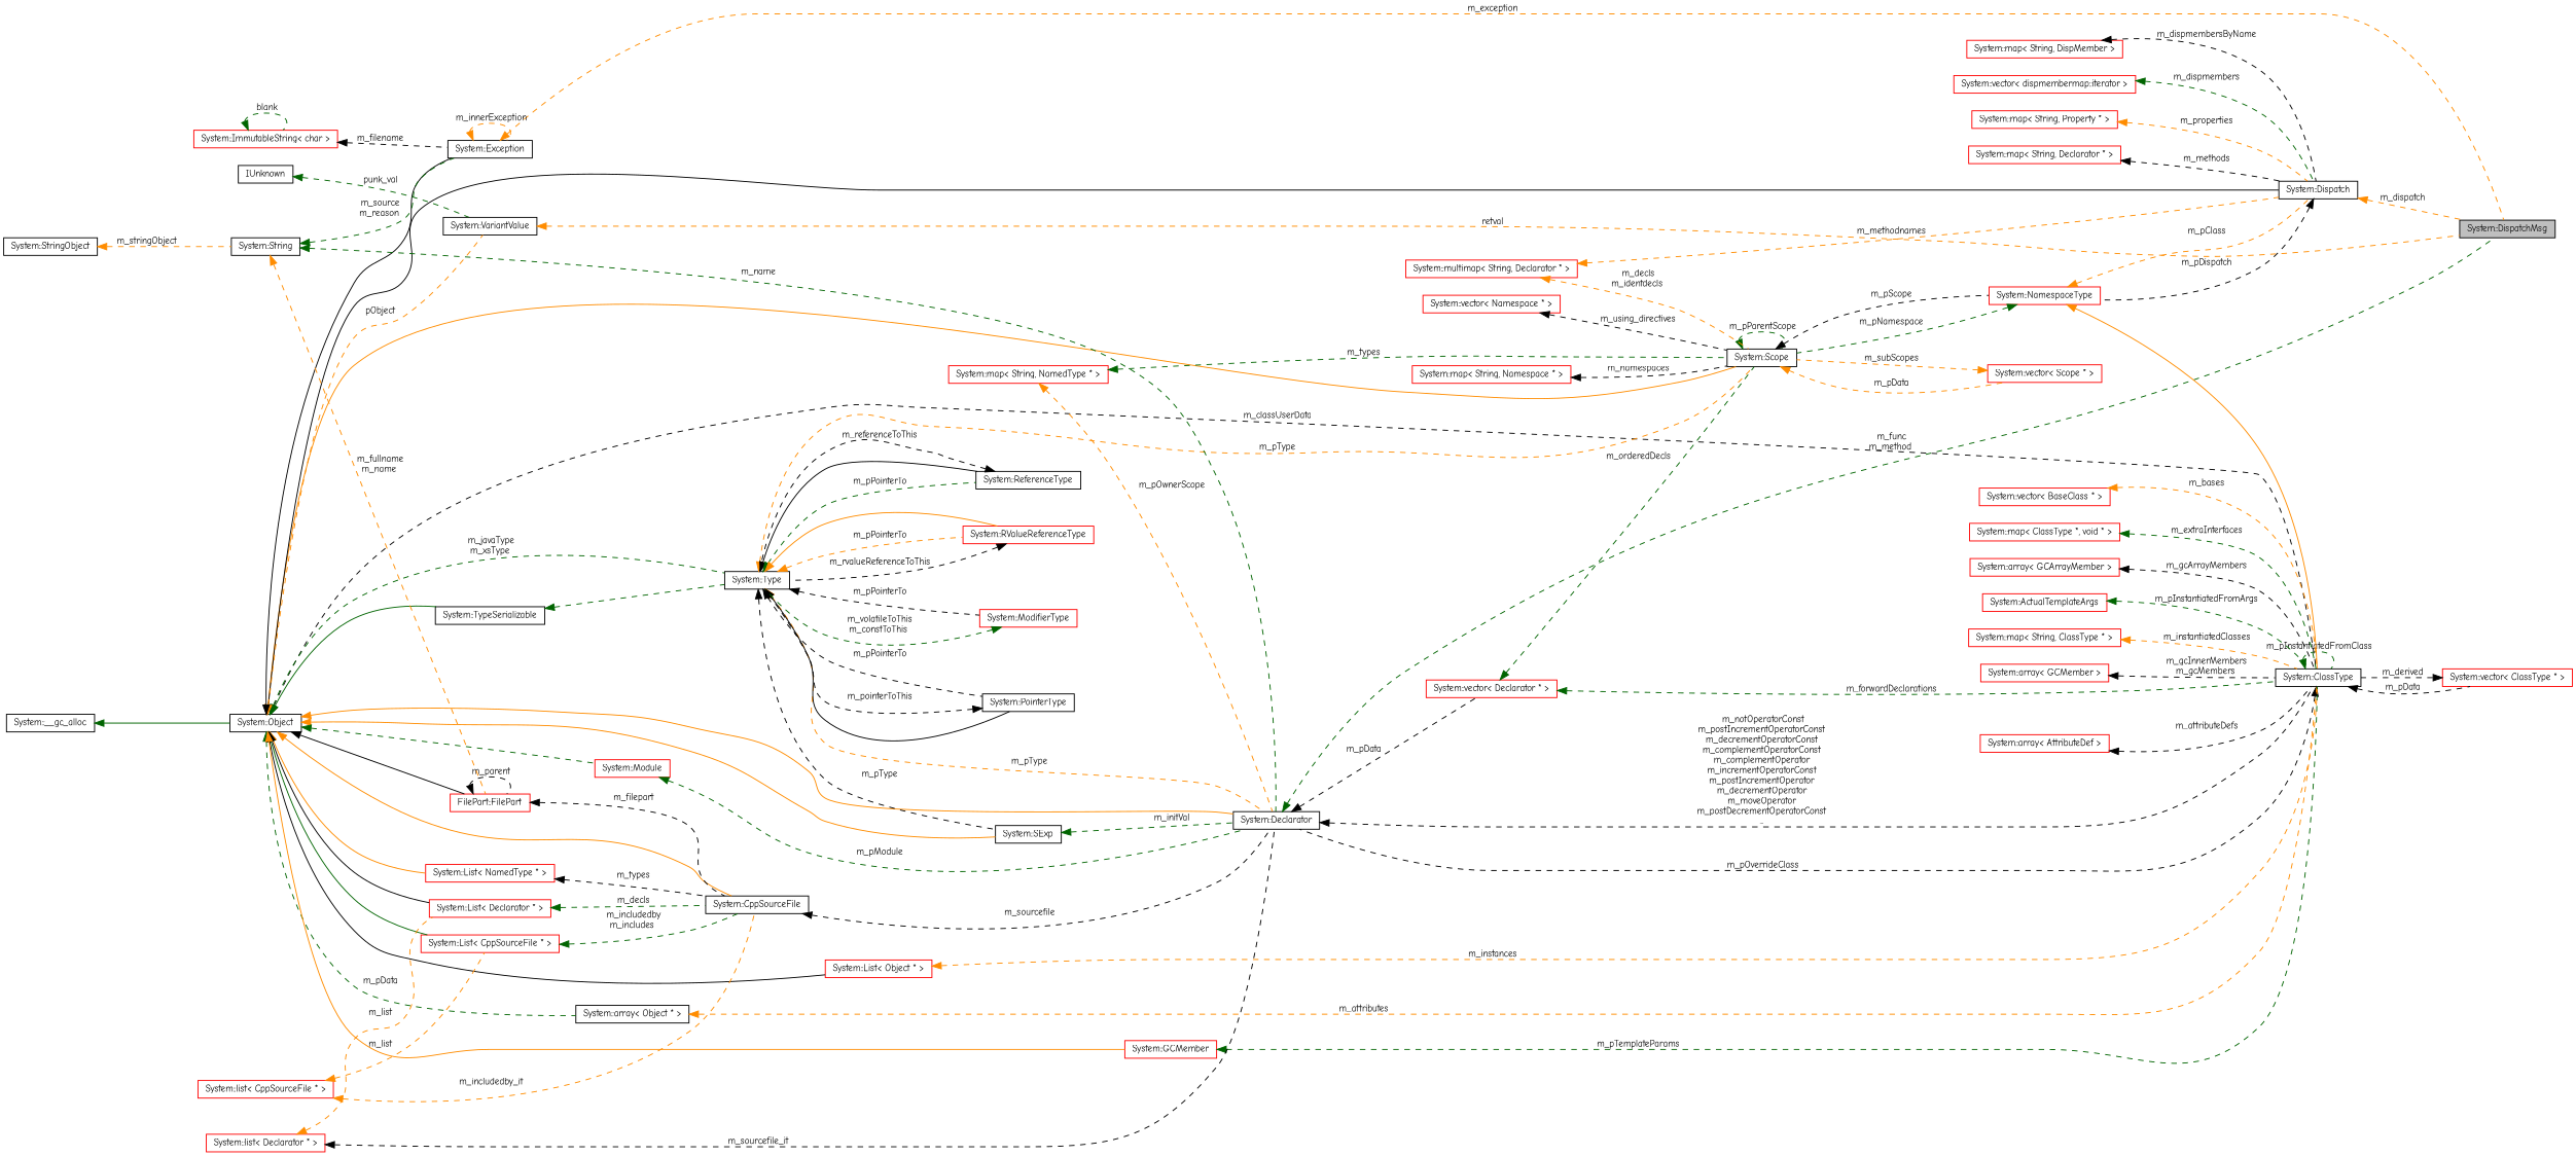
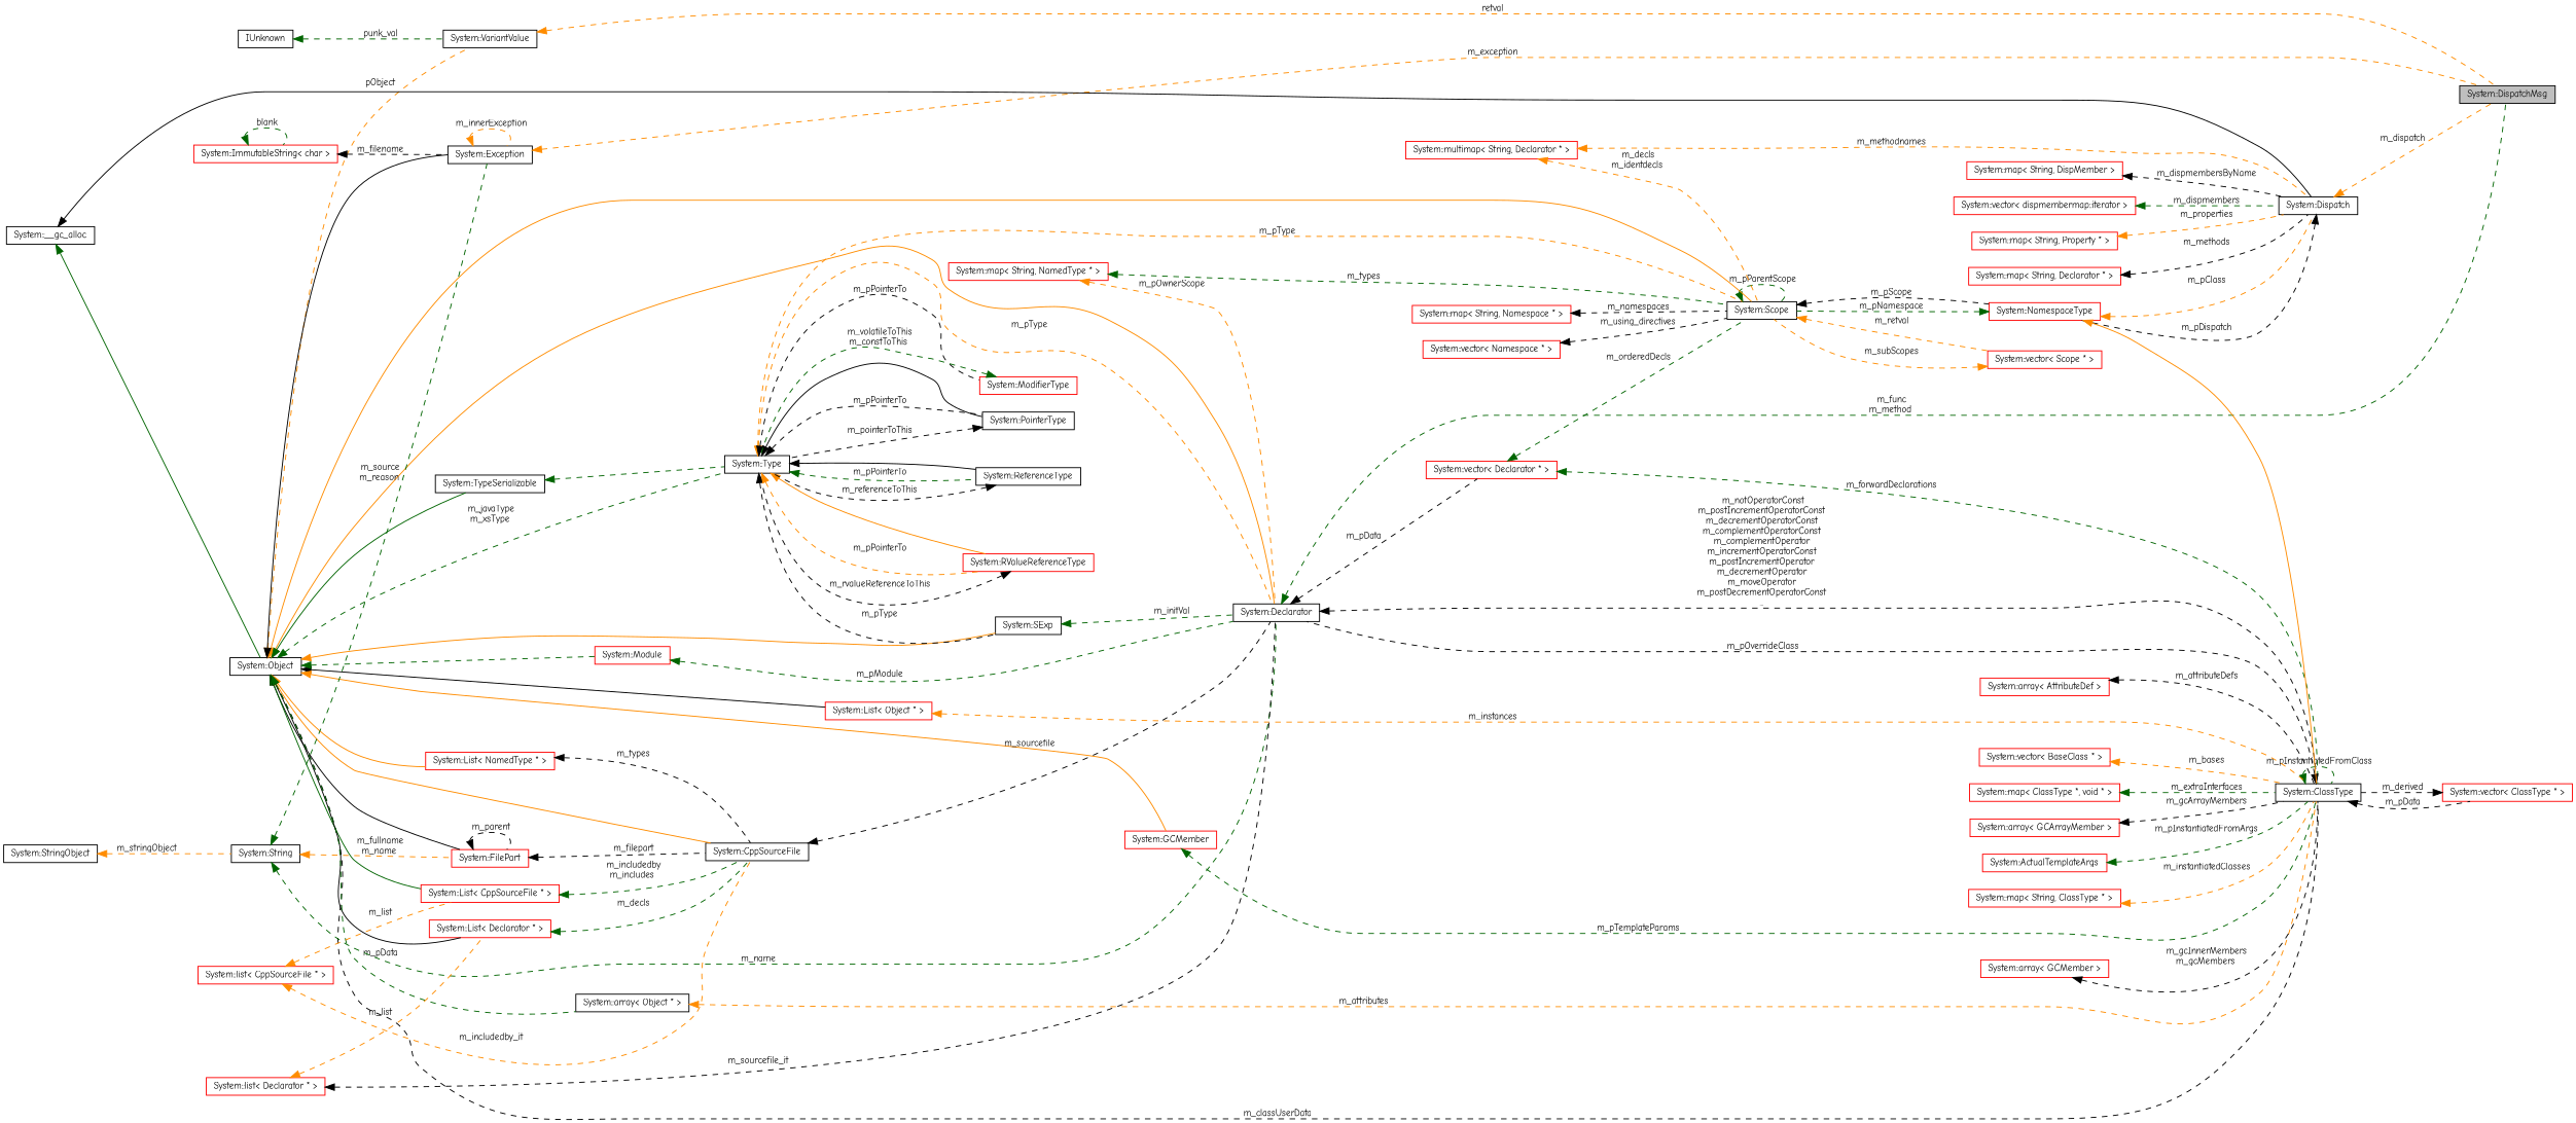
  digraph {
    fontname="Comic Neue"
    rankdir=LR
    node [color=red fillcolor=white fontname="Comic Neue" fontsize=10 shape=record style=filled]
    edge [color=black dir=back fontname="Comic Neue" fontsize=10 labelfontname=Helvetica labelfontsize=10 style=dashed]
    n1 [color=black fillcolor=grey75 fontcolor=black height=0.2 label="System::DispatchMsg" width=0.4]
    n2 [color=black height=0.2 label="System::Declarator" width=0.4]
    n3 [height=0.2 label="System::vector\< Declarator * \>" width=0.4]
    n4 [color=black height=0.2 label="System::ClassType" width=0.4]
    n5 [color=black height=0.2 label="System::Scope" width=0.4]
    n6 [height=0.2 label="System::vector\< ClassType * \>" width=0.4]
    n7 [color=black height=0.2 label="System::Object" width=0.4]
    n8 [color=black height=0.2 label="System::Type" width=0.4]
    n9 [color=black height=0.2 label="System::TypeSerializable" width=0.4]
    n10 [color=black height=0.2 label="System::Dispatch" width=0.4]
    n11 [color=black height=0.2 label="System::SExp" width=0.4]
    n12 [color=black height=0.2 label="System::CppSourceFile" width=0.4]
-   n13 [height=0.2 label="FilePart::FilePart" width=0.4]
+   n13 [height=0.2 label="System::FilePart" width=0.4]
    n14 [height=0.2 label="System::List\< NamedType * \>" width=0.4]
    n15 [height=0.2 label="System::List\< CppSourceFile * \>" width=0.4]
    n16 [height=0.2 label="System::List\< Declarator * \>" width=0.4]
    n17 [color=black height=0.2 label="System::array\< Object * \>" width=0.4]
    n18 [height=0.2 label="System::List\< Object * \>" width=0.4]
    n19 [height=0.2 label="System::GCMember" width=0.4]
    n20 [height=0.2 label="System::Module" width=0.4]
    n21 [color=black height=0.2 label="System::VariantValue" width=0.4]
    n22 [color=black height=0.2 label="System::Exception" width=0.4]
    n23 [color=black height=0.2 label="System::PointerType" width=0.4]
    n24 [color=black height=0.2 label="System::ReferenceType" width=0.4]
    n25 [height=0.2 label="System::RValueReferenceType" width=0.4]
    n26 [height=0.2 label="System::ModifierType" width=0.4]
    n27 [height=0.2 label="System::vector\< Scope * \>" width=0.4]
    n28 [height=0.2 label="System::NamespaceType" width=0.4]
    n29 [color=black height=0.2 label="System::StringObject" width=0.4]
    n30 [color=black height=0.2 label="System::String" width=0.4]
    n31 [color=black height=0.2 label="System::__gc_alloc" width=0.4]
    n32 [height=0.2 label="System::multimap\< String, Declarator * \>" width=0.4]
    n33 [height=0.2 label="System::map\< String, DispMember \>" width=0.4]
    n34 [height=0.2 label="System::vector\< dispmembermap::iterator \>" width=0.4]
    n35 [height=0.2 label="System::map\< String, Property * \>" width=0.4]
    n36 [height=0.2 label="System::map\< String, Declarator * \>" width=0.4]
    n37 [height=0.2 label="System::map\< String, Namespace * \>" width=0.4]
    n38 [height=0.2 label="System::vector\< Namespace * \>" width=0.4]
    n39 [height=0.2 label="System::map\< String, NamedType * \>" width=0.4]
    n40 [height=0.2 label="System::list\< CppSourceFile * \>" width=0.4]
    n41 [height=0.2 label="System::list\< Declarator * \>" width=0.4]
    n42 [height=0.2 label="System::vector\< BaseClass * \>" width=0.4]
    n43 [height=0.2 label="System::map\< ClassType *, void * \>" width=0.4]
    n44 [height=0.2 label="System::array\< GCArrayMember \>" width=0.4]
    n45 [height=0.2 label="System::ActualTemplateArgs" width=0.4]
    n46 [height=0.2 label="System::map\< String, ClassType * \>" width=0.4]
    n47 [height=0.2 label="System::array\< GCMember \>" width=0.4]
    n48 [height=0.2 label="System::array\< AttributeDef \>" width=0.4]
    n49 [color=black height=0.2 label=IUnknown width=0.4]
    n50 [height=0.2 label="System::ImmutableString\< char \>" width=0.4]
    n2 -> n1 [color=darkgreen label=" m_func\nm_method"]
    n2 -> n3 [label=" m_pData"]
    n2 -> n4 [label=" m_notOperatorConst\nm_postIncrementOperatorConst\nm_decrementOperatorConst\nm_complementOperatorConst\nm_complementOperator\nm_incrementOperatorConst\nm_postIncrementOperator\nm_decrementOperator\nm_moveOperator\nm_postDecrementOperatorConst\n..."]
    n3 -> n4 [color=darkgreen label=" m_forwardDeclarations"]
    n3 -> n5 [color=darkgreen label=" m_orderedDecls"]
    n4 -> n2 [label=" m_pOverrideClass"]
    n4 -> n4 [color=darkgreen label=" m_pInstantiatedFromClass"]
    n4 -> n6 [label=" m_pData"]
    n5 -> n5 [color=darkgreen label=" m_pParentScope"]
-   n5 -> n27 [color=darkorange label=" m_pData"]
+   n5 -> n27 [color=darkorange label=" m_retval"]
    n5 -> n28 [label=" m_pScope"]
    n6 -> n4 [label=" m_derived"]
    n7 -> n2 [color=darkorange style=solid]
    n7 -> n4 [label=" m_classUserData"]
    n7 -> n5 [color=darkorange style=solid]
    n7 -> n8 [color=darkgreen label=" m_javaType\nm_xsType"]
    n7 -> n9 [color=darkgreen style=solid]
-   n7 -> n10 [style=solid]
+   n31 -> n10 [style=solid]
    n7 -> n11 [color=darkorange style=solid]
    n7 -> n12 [color=darkorange style=solid]
    n7 -> n13 [style=solid]
    n7 -> n14 [color=darkorange style=solid]
    n7 -> n15 [color=darkgreen style=solid]
    n7 -> n16 [style=solid]
    n7 -> n17 [color=darkgreen label=" m_pData"]
    n7 -> n18 [style=solid]
    n7 -> n19 [color=darkorange style=solid]
    n7 -> n20 [color=darkgreen]
    n7 -> n21 [color=darkorange label=" pObject"]
    n7 -> n22 [style=solid]
    n8 -> n2 [color=darkorange label=" m_pType"]
    n8 -> n5 [color=darkorange label=" m_pType"]
    n8 -> n11 [label=" m_pType"]
    n8 -> n23 [style=solid]
    n8 -> n23 [label=" m_pPointerTo"]
    n8 -> n24 [style=solid]
    n8 -> n24 [color=darkgreen label=" m_pPointerTo"]
    n8 -> n25 [color=darkorange style=solid]
    n8 -> n25 [color=darkorange label=" m_pPointerTo"]
    n8 -> n26 [label=" m_pPointerTo"]
    n9 -> n8 [color=darkgreen]
    n10 -> n1 [color=darkorange label=" m_dispatch"]
    n10 -> n28 [label=" m_pDispatch"]
    n11 -> n2 [color=darkgreen label=" m_initVal"]
    n12 -> n2 [label=" m_sourcefile"]
    n13 -> n12 [label=" m_filepart"]
    n13 -> n13 [label=" m_parent"]
    n14 -> n12 [label=" m_types"]
    n15 -> n12 [color=darkgreen label=" m_includedby\nm_includes"]
    n16 -> n12 [color=darkgreen label=" m_decls"]
    n17 -> n4 [color=darkorange label=" m_attributes"]
    n18 -> n4 [color=darkorange label=" m_instances"]
    n19 -> n4 [color=darkgreen label=" m_pTemplateParams"]
    n20 -> n2 [color=darkgreen label=" m_pModule"]
    n21 -> n1 [color=darkorange label=" retval"]
    n22 -> n1 [color=darkorange label=" m_exception"]
    n22 -> n22 [color=darkorange label=" m_innerException"]
    n23 -> n8 [label=" m_pointerToThis"]
    n24 -> n8 [label=" m_referenceToThis"]
    n25 -> n8 [label=" m_rvalueReferenceToThis"]
    n26 -> n8 [color=darkgreen label=" m_volatileToThis\nm_constToThis"]
    n27 -> n5 [color=darkorange label=" m_subScopes"]
    n28 -> n4 [color=darkorange style=solid]
    n28 -> n5 [color=darkgreen label=" m_pNamespace"]
    n28 -> n10 [color=darkorange label=" m_pClass"]
    n29 -> n30 [color=darkorange label=" m_stringObject"]
    n30 -> n2 [color=darkgreen label=" m_name"]
    n30 -> n13 [color=darkorange label=" m_fullname\nm_name"]
    n30 -> n22 [color=darkgreen label=" m_source\nm_reason"]
    n31 -> n7 [color=darkgreen style=solid]
    n32 -> n5 [color=darkorange label=" m_decls\nm_identdecls"]
    n32 -> n10 [color=darkorange label=" m_methodnames"]
    n33 -> n10 [label=" m_dispmembersByName"]
    n34 -> n10 [color=darkgreen label=" m_dispmembers"]
    n35 -> n10 [color=darkorange label=" m_properties"]
    n36 -> n10 [label=" m_methods"]
    n37 -> n5 [label=" m_namespaces"]
    n38 -> n5 [label=" m_using_directives"]
    n39 -> n2 [color=darkorange label=" m_pOwnerScope"]
    n39 -> n5 [color=darkgreen label=" m_types"]
    n40 -> n12 [color=darkorange label=" m_includedby_it"]
    n40 -> n15 [color=darkorange label=" m_list"]
    n41 -> n2 [label=" m_sourcefile_it"]
    n41 -> n16 [color=darkorange label=" m_list"]
    n42 -> n4 [color=darkorange label=" m_bases"]
    n43 -> n4 [color=darkgreen label=" m_extraInterfaces"]
    n44 -> n4 [label=" m_gcArrayMembers"]
    n45 -> n4 [color=darkgreen label=" m_pInstantiatedFromArgs"]
    n46 -> n4 [color=darkorange label=" m_instantiatedClasses"]
    n47 -> n4 [label=" m_gcInnerMembers\nm_gcMembers"]
    n48 -> n4 [label=" m_attributeDefs"]
    n49 -> n21 [color=darkgreen label=" punk_val"]
    n50 -> n22 [label=" m_filename"]
    n50 -> n50 [color=darkgreen label=" blank"]
  }
